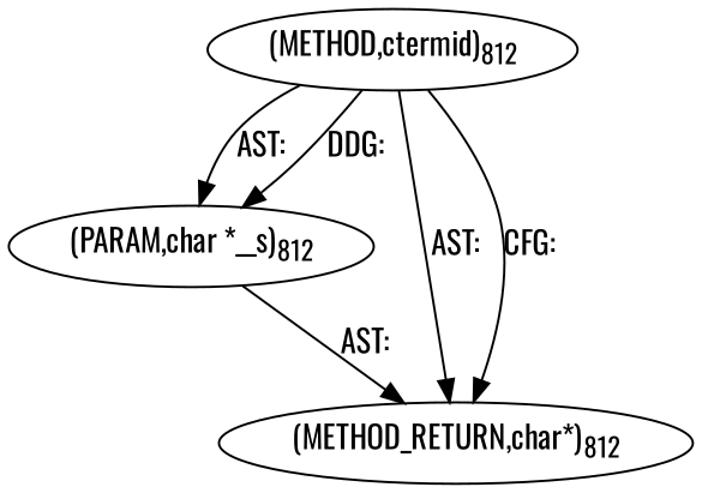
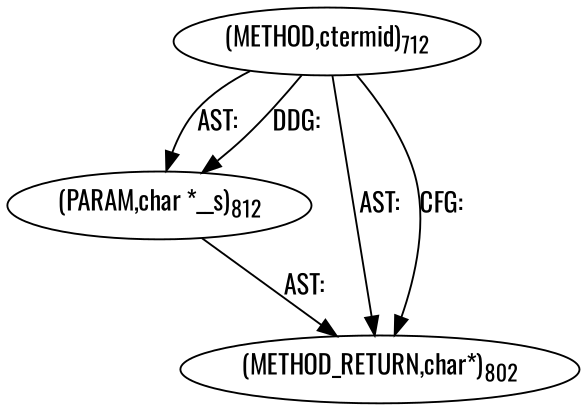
  digraph {
    fontname=Oswald
    node [fontname=Oswald]
    edge [fontname=Oswald]
-   n1 [label=<(METHOD,ctermid)<SUB>812</SUB>>]
+   n1 [label=<(METHOD,ctermid)<SUB>712</SUB>>]
    n2 [label=<(PARAM,char *__s)<SUB>812</SUB>>]
-   n3 [label=<(METHOD_RETURN,char*)<SUB>812</SUB>>]
+   n3 [label=<(METHOD_RETURN,char*)<SUB>802</SUB>>]
    n1 -> n2 [label="AST: "]
    n1 -> n2 [label="DDG: "]
    n1 -> n3 [label="AST: "]
    n1 -> n3 [label="CFG: "]
    n2 -> n3 [label="AST: "]
  }
